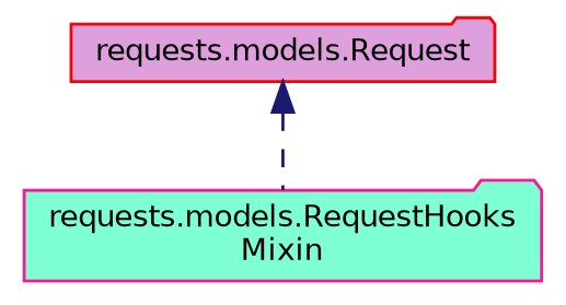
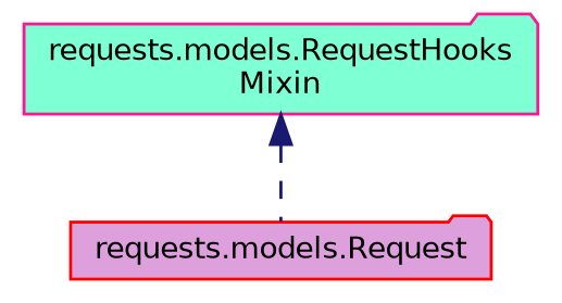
  digraph {
    node [fontname=Helvetica fontsize=10 shape=folder style=filled]
    n1 [color=red fillcolor=plum fontcolor=black height=0.2 label="requests.models.Request" width=0.4]
    n2 [color=deeppink fillcolor=aquamarine height=0.2 label="requests.models.RequestHooks\lMixin" width=0.4]
-   n1 -> n2 [color=midnightblue dir=back fontname=Helvetica fontsize=10 labelfontname=Helvetica labelfontsize=10 style=dashed]
+   n2 -> n1 [color=midnightblue dir=back fontname=Helvetica fontsize=10 labelfontname=Helvetica labelfontsize=10 style=dashed]
  }
